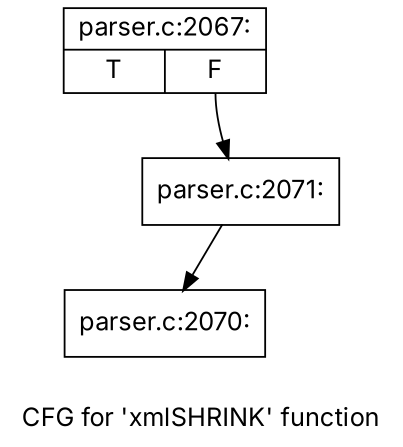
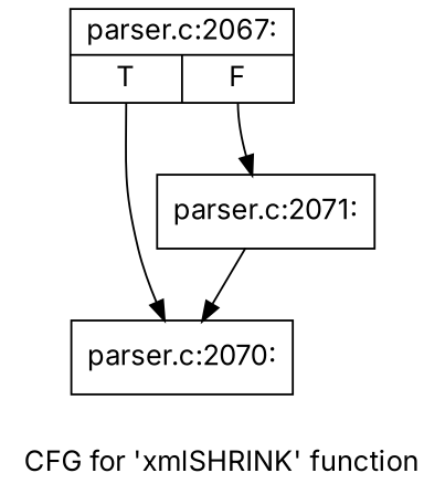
  digraph {
    fontname=Inter
    label="CFG for 'xmlSHRINK' function"
    node [fontname=Inter shape=record]
    edge [fontname=Inter]
    n1 [label="{parser.c:2067:|{<s0>T|<s1>F}}"]
    n2 [label="{parser.c:2070:}"]
    n3 [label="{parser.c:2071:}"]
+   n1 -> n2 [tailport=s0]
    n1 -> n3 [tailport=s1]
    n3 -> n2
  }
